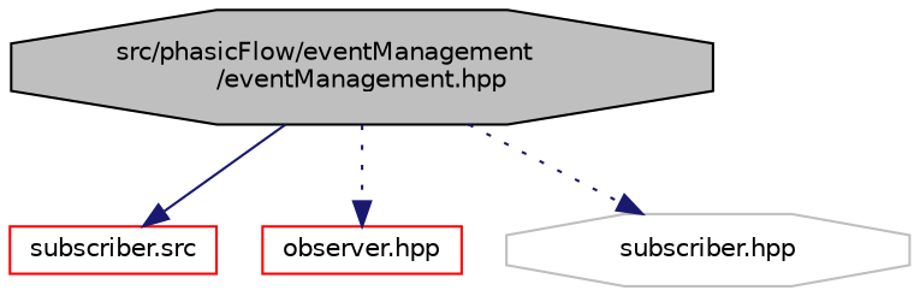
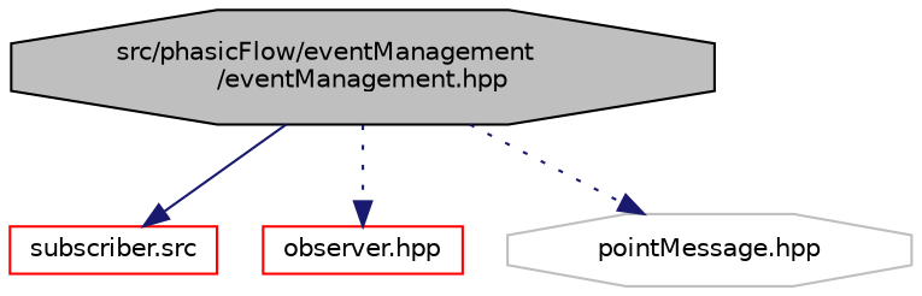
  digraph {
    node [color=red fillcolor=white fontname=Helvetica fontsize=10 shape=octagon style=filled]
    edge [color=midnightblue fontname=Helvetica fontsize=10 labelfontname=Helvetica labelfontsize=10 style=dotted]
    n1 [color=black fillcolor=grey75 fontcolor=black height=0.2 label="src/phasicFlow/eventManagement\l/eventManagement.hpp" width=0.4]
    n2 [height=0.2 label="subscriber.src" shape=box width=0.4]
    n3 [height=0.2 label="observer.hpp" shape=box width=0.4]
-   n4 [color=grey75 height=0.2 label="subscriber.hpp" width=0.4]
+   n4 [color=grey75 height=0.2 label="pointMessage.hpp" width=0.4]
    n1 -> n2 [style=solid]
    n1 -> n3
    n1 -> n4
  }
